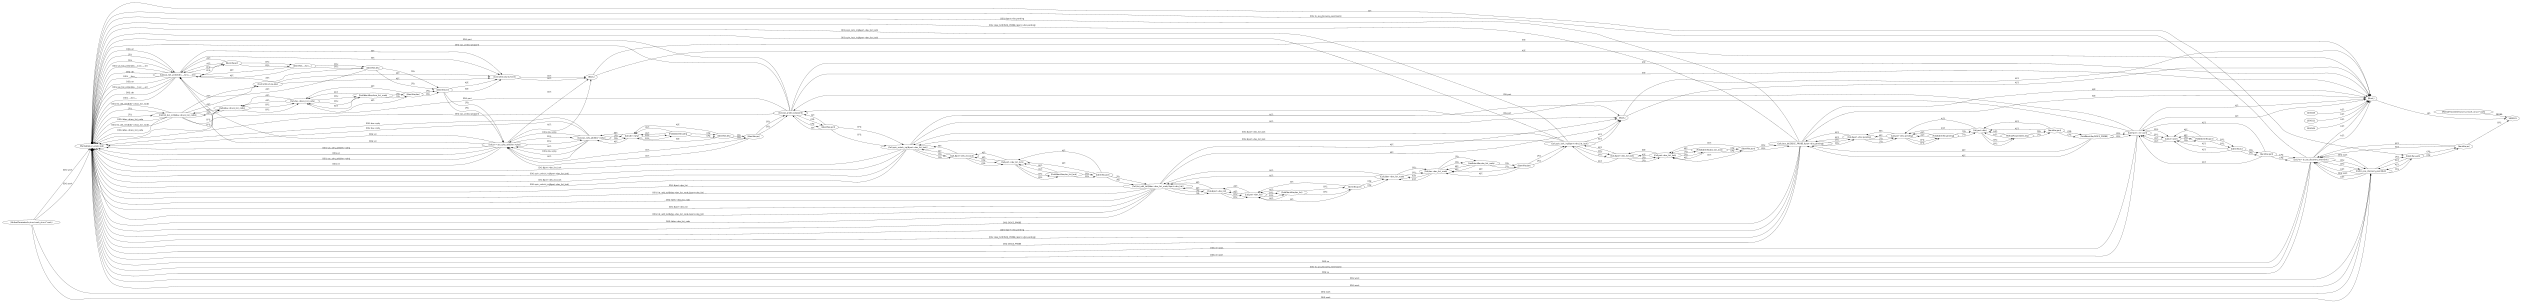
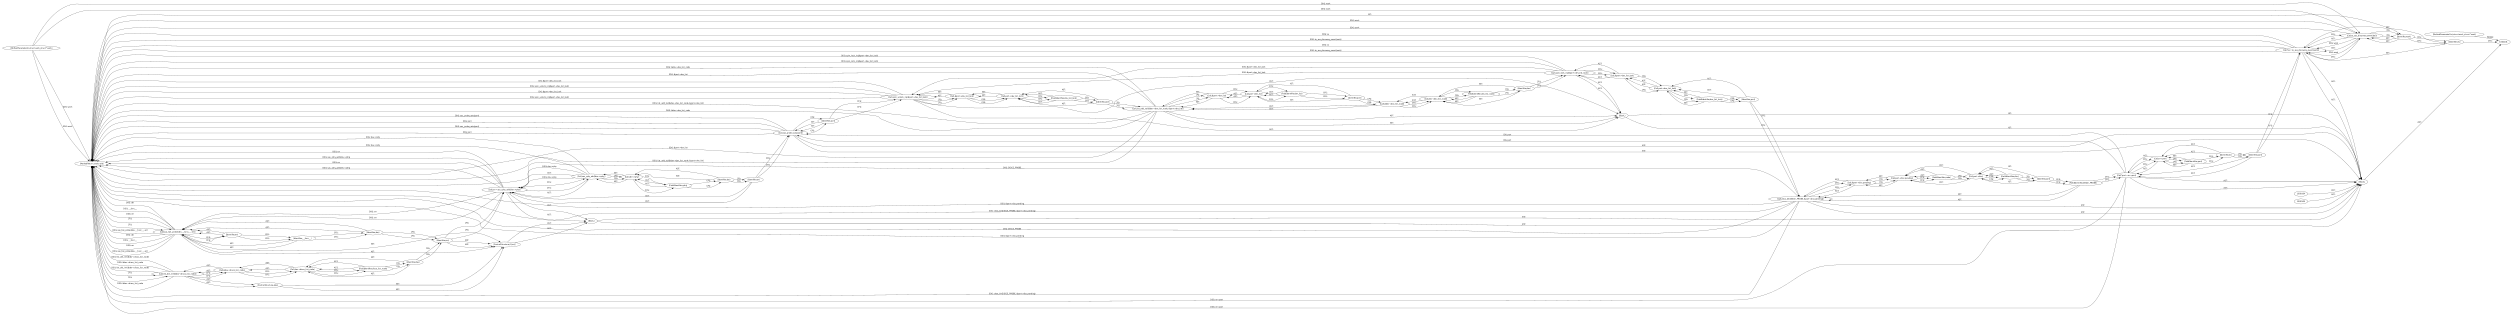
  digraph {
    fontname="IBM Plex Sans"
    rankdir=LR
    node [fontname="IBM Plex Sans"]
    edge [fontname="IBM Plex Sans"]
    n1 [label="(MethodReturn,static void)"]
    n2 [label="(Call,sas_fail_probe(dev, __func__, err))"]
    n3 [label="(Call,list_del_init(&dev->disco_list_node))"]
    n4 [label="(Identifier,work)"]
    n5 [label="(ControlStructure,if (err))"]
    n6 [label="(Identifier,err)"]
    n7 [label="(ControlStructure,else)"]
    n8 [label="(Call,&dev->disco_list_node)"]
    n9 [label="(MethodParameterIn,struct work_struct *work)"]
    n10 [label="(Call,to_sas_discovery_event(del))"]
-   n11 [label="(Call,*ev = to_sas_discovery_event(init))"]
+   n11 [label="(Call,*ev = to_sas_discovery_event(work))"]
    n12 [label="(MethodParameterOut,struct work_struct *work)"]
    1000101
    n14 [label="(Call,&port->dev_list_lock)"]
    n15 [label="(Call,port->dev_list_lock)"]
    n16 [label="(Call,spin_lock_irq(&port->dev_list_lock))"]
    n17 [label="(FieldIdentifier,dev_list_lock)"]
    n18 [label="(Call,spin_unlock_irq(&port->dev_list_lock))"]
    n19 [label="(Block,)"]
    n20 [label="(Identifier,port)"]
    n21 [label="(Call,clear_bit(DISCE_PROBE, &port->disc.pending))"]
    n22 [label="(Block,)"]
    n23 [label="(Call,&port->disc.pending)"]
    n24 [label="(Call,&port->dev_list_lock)"]
    n25 [label="(Call,&dev->dev_list_node)"]
    n26 [label="(Call,dev->dev_list_node)"]
    n27 [label="(Call,list_add_tail(&dev->dev_list_node, &port->dev_list))"]
    n28 [label="(FieldIdentifier,dev_list_node)"]
    n29 [label="(Call,&port->dev_list)"]
    n30 [label="(Identifier,dev)"]
    n31 [label="(Call,port->dev_list)"]
    n32 [label="(FieldIdentifier,dev_list)"]
    n33 [label="(Identifier,port)"]
    n34 [label="(Call,port->dev_list_lock)"]
    n35 [label="(FieldIdentifier,dev_list_lock)"]
    n36 [label="(Identifier,port)"]
    n37 [label="(Call,sas_probe_sata(port))"]
    n38 [label="(Identifier,port)"]
    n39 [label="(Block,)"]
    n40 [label="(Call,err = sas_rphy_add(dev->rphy))"]
    n41 [label="(Call,sas_rphy_add(dev->rphy))"]
    n42 [label="(Call,dev->rphy)"]
    n43 [label="(Identifier,err)"]
    n44 [label="(FieldIdentifier,rphy)"]
    n45 [label="(Identifier,dev)"]
    n46 [label="(Identifier,err)"]
    n47 [label="(Identifier,dev)"]
    n48 [label="(Identifier,__func__)"]
    n49 [label="(Call,dev->disco_list_node)"]
    n50 [label="(FieldIdentifier,disco_list_node)"]
    n51 [label="(Identifier,dev)"]
    n52 [label="(Identifier,ev)"]
    n53 [label="(Call,*port = ev->port)"]
    n54 [label="(Call,ev->port)"]
    n55 [label="(FieldIdentifier,port)"]
    n56 [label="(Identifier,port)"]
    n57 [label="(Identifier,ev)"]
    n58 [label="(Call,port->disc.pending)"]
    n59 [label="(FieldIdentifier,DISCE_PROBE)"]
-   n60 [label="(FieldIdentifier,pending)"]
+   n60 [label="(FieldIdentifier,node)"]
    n61 [label="(Call,port->disc)"]
-   n62 [label="(MethodParameterIn,disc)"]
+   n62 [label="(FieldIdentifier,disc)"]
    n63 [label="(Identifier,port)"]
    1000104
    1000105
-   1000111
    n1 -> n2 [label="CFG: "]
    n1 -> n2 [label="CFG: "]
    n1 -> n3 [label="CFG: "]
    n1 -> n3 [label="CFG: "]
    n1 -> n4 [label="AST: "]
    n2 -> n1 [label="DDG: sas_fail_probe(dev, __func__, err)"]
    n2 -> n1 [label="DDG: dev"]
    n2 -> n1 [label="DDG: __func__"]
    n2 -> n1 [label="DDG: err"]
    n2 -> n1 [label="DDG: sas_fail_probe(dev, __func__, err)"]
    n2 -> n1 [label="DDG: dev"]
    n2 -> n1 [label="DDG: __func__"]
    n2 -> n1 [label="DDG: err"]
    n2 -> n5 [label="AST: "]
    n2 -> n5 [label="AST: "]
    n2 -> n6 [label="CFG: "]
    n2 -> n6 [label="CFG: "]
    n3 -> n1 [label="DDG: &dev->disco_list_node"]
    n3 -> n1 [label="DDG: list_del_init(&dev->disco_list_node)"]
    n3 -> n1 [label="DDG: &dev->disco_list_node"]
    n3 -> n1 [label="DDG: list_del_init(&dev->disco_list_node)"]
    n3 -> n7 [label="AST: "]
    n3 -> n7 [label="AST: "]
    n3 -> n8 [label="CFG: "]
    n3 -> n8 [label="CFG: "]
    n4 -> n10 [label="AST: "]
    n4 -> n10 [label="AST: "]
    n4 -> n52 [label="CFG: "]
    n4 -> n52 [label="CFG: "]
    n5 -> n39 [label="AST: "]
    n5 -> n39 [label="AST: "]
    n6 -> n2 [label="AST: "]
    n6 -> n2 [label="AST: "]
    n6 -> n48 [label="CFG: "]
    n6 -> n48 [label="CFG: "]
    n7 -> n5 [label="AST: "]
    n7 -> n5 [label="AST: "]
    n8 -> n3 [label="AST: "]
    n8 -> n3 [label="AST: "]
    n8 -> n49 [label="CFG: "]
    n8 -> n49 [label="CFG: "]
    n9 -> n1 [label="DDG: work"]
    n9 -> n1 [label="DDG: work"]
    n9 -> n10 [label="DDG: work"]
    n9 -> n10 [label="DDG: work"]
    n10 -> n1 [label="DDG: work"]
    n10 -> n1 [label="DDG: work"]
    n10 -> n4 [label="CFG: "]
    n10 -> n4 [label="CFG: "]
    n10 -> n11 [label="AST: "]
    n10 -> n11 [label="DDG: work"]
    n10 -> n11 [label="AST: "]
    n10 -> n11 [label="DDG: work"]
    n11 -> n1 [label="DDG: ev"]
    n11 -> n1 [label="DDG: to_sas_discovery_event(work)"]
    n11 -> n1 [label="DDG: ev"]
    n11 -> n1 [label="DDG: to_sas_discovery_event(work)"]
    n11 -> n10 [label="CFG: "]
    n11 -> n10 [label="CFG: "]
    n11 -> n22 [label="AST: "]
    n11 -> n22 [label="AST: "]
    n12 -> 1000101 [label="PROBE: "]
    n14 -> n15 [label="CFG: "]
    n14 -> n15 [label="CFG: "]
    n14 -> n16 [label="AST: "]
    n14 -> n16 [label="AST: "]
    n15 -> n14 [label="AST: "]
    n15 -> n14 [label="AST: "]
    n15 -> n17 [label="CFG: "]
    n15 -> n17 [label="CFG: "]
    n16 -> n1 [label="DDG: spin_lock_irq(&port->dev_list_lock)"]
    n16 -> n1 [label="DDG: spin_lock_irq(&port->dev_list_lock)"]
    n16 -> n14 [label="CFG: "]
    n16 -> n14 [label="CFG: "]
    n16 -> n18 [label="DDG: &port->dev_list_lock"]
    n16 -> n18 [label="DDG: &port->dev_list_lock"]
    n16 -> n19 [label="AST: "]
    n16 -> n19 [label="AST: "]
    n17 -> n15 [label="AST: "]
    n17 -> n15 [label="AST: "]
    n17 -> n20 [label="CFG: "]
    n17 -> n20 [label="CFG: "]
    n18 -> n1 [label="DDG: &port->dev_list_lock"]
    n18 -> n1 [label="DDG: spin_unlock_irq(&port->dev_list_lock)"]
    n18 -> n1 [label="DDG: &port->dev_list_lock"]
    n18 -> n1 [label="DDG: spin_unlock_irq(&port->dev_list_lock)"]
    n18 -> n19 [label="AST: "]
    n18 -> n19 [label="AST: "]
    n18 -> n24 [label="CFG: "]
    n18 -> n24 [label="CFG: "]
    n19 -> n22 [label="AST: "]
    n19 -> n22 [label="AST: "]
    n20 -> n15 [label="AST: "]
    n20 -> n15 [label="AST: "]
    n20 -> n21 [label="CFG: "]
    n20 -> n21 [label="CFG: "]
    n21 -> n1 [label="DDG: DISCE_PROBE"]
    n21 -> n1 [label="DDG: &port->disc.pending"]
    n21 -> n1 [label="DDG: clear_bit(DISCE_PROBE, &port->disc.pending)"]
    n21 -> n1 [label="DDG: DISCE_PROBE"]
    n21 -> n1 [label="DDG: &port->disc.pending"]
    n21 -> n1 [label="DDG: clear_bit(DISCE_PROBE, &port->disc.pending)"]
    n21 -> n22 [label="AST: "]
    n21 -> n22 [label="AST: "]
    n21 -> n23 [label="CFG: "]
    n21 -> n23 [label="CFG: "]
    n22 -> 1000101 [label="AST: "]
    n23 -> n21 [label="AST: "]
    n23 -> n21 [label="AST: "]
    n23 -> n58 [label="CFG: "]
    n23 -> n58 [label="CFG: "]
    n24 -> n18 [label="AST: "]
    n24 -> n18 [label="AST: "]
    n24 -> n34 [label="CFG: "]
    n24 -> n34 [label="CFG: "]
    n25 -> n26 [label="CFG: "]
    n25 -> n26 [label="CFG: "]
    n25 -> n27 [label="AST: "]
    n25 -> n27 [label="AST: "]
    n26 -> n25 [label="AST: "]
    n26 -> n25 [label="AST: "]
    n26 -> n28 [label="CFG: "]
    n26 -> n28 [label="CFG: "]
    n27 -> n1 [label="DDG: list_add_tail(&dev->dev_list_node, &port->dev_list)"]
    n27 -> n1 [label="DDG: &dev->dev_list_node"]
    n27 -> n1 [label="DDG: &port->dev_list"]
    n27 -> n1 [label="DDG: list_add_tail(&dev->dev_list_node, &port->dev_list)"]
    n27 -> n1 [label="DDG: &dev->dev_list_node"]
    n27 -> n1 [label="DDG: &port->dev_list"]
    n27 -> n19 [label="AST: "]
    n27 -> n19 [label="AST: "]
    n27 -> n29 [label="CFG: "]
    n27 -> n29 [label="CFG: "]
    n28 -> n26 [label="AST: "]
    n28 -> n26 [label="AST: "]
    n28 -> n30 [label="CFG: "]
    n28 -> n30 [label="CFG: "]
    n29 -> n27 [label="AST: "]
    n29 -> n27 [label="AST: "]
    n29 -> n31 [label="CFG: "]
    n29 -> n31 [label="CFG: "]
    n30 -> n16 [label="CFG: "]
    n30 -> n16 [label="CFG: "]
    n30 -> n26 [label="AST: "]
    n30 -> n26 [label="AST: "]
    n31 -> n29 [label="AST: "]
    n31 -> n29 [label="AST: "]
    n31 -> n32 [label="CFG: "]
    n31 -> n32 [label="CFG: "]
    n32 -> n31 [label="AST: "]
    n32 -> n31 [label="AST: "]
    n32 -> n33 [label="CFG: "]
    n32 -> n33 [label="CFG: "]
    n33 -> n25 [label="CFG: "]
    n33 -> n25 [label="CFG: "]
    n33 -> n31 [label="AST: "]
    n33 -> n31 [label="AST: "]
    n34 -> n24 [label="AST: "]
    n34 -> n24 [label="AST: "]
    n34 -> n35 [label="CFG: "]
    n34 -> n35 [label="CFG: "]
    n35 -> n34 [label="AST: "]
    n35 -> n34 [label="AST: "]
    n35 -> n36 [label="CFG: "]
    n35 -> n36 [label="CFG: "]
    n36 -> n27 [label="CFG: "]
    n36 -> n27 [label="CFG: "]
    n36 -> n34 [label="AST: "]
    n36 -> n34 [label="AST: "]
    n37 -> n1 [label="DDG: sas_probe_sata(port)"]
    n37 -> n1 [label="DDG: port"]
    n37 -> n1 [label="DDG: sas_probe_sata(port)"]
    n37 -> n1 [label="DDG: port"]
    n37 -> n22 [label="AST: "]
    n37 -> n22 [label="AST: "]
    n37 -> n38 [label="CFG: "]
    n37 -> n38 [label="CFG: "]
    n38 -> n18 [label="CFG: "]
    n38 -> n18 [label="CFG: "]
    n38 -> n37 [label="AST: "]
    n38 -> n37 [label="AST: "]
    n39 -> n22 [label="AST: "]
    n39 -> n22 [label="AST: "]
    n40 -> n1 [label="DDG: err"]
    n40 -> n1 [label="DDG: sas_rphy_add(dev->rphy)"]
    n40 -> n1 [label="DDG: err"]
    n40 -> n1 [label="DDG: sas_rphy_add(dev->rphy)"]
    n40 -> n2 [label="DDG: err"]
    n40 -> n2 [label="DDG: err"]
    n40 -> n39 [label="AST: "]
    n40 -> n39 [label="AST: "]
    n40 -> n41 [label="CFG: "]
    n40 -> n41 [label="CFG: "]
    n41 -> n1 [label="DDG: dev->rphy"]
    n41 -> n1 [label="DDG: dev->rphy"]
    n41 -> n40 [label="AST: "]
    n41 -> n40 [label="DDG: dev->rphy"]
    n41 -> n40 [label="AST: "]
    n41 -> n40 [label="DDG: dev->rphy"]
    n41 -> n42 [label="CFG: "]
    n41 -> n42 [label="CFG: "]
    n42 -> n41 [label="AST: "]
    n42 -> n41 [label="AST: "]
    n42 -> n44 [label="CFG: "]
    n42 -> n44 [label="CFG: "]
    n43 -> n37 [label="CFG: "]
    n43 -> n37 [label="CFG: "]
    n43 -> n40 [label="AST: "]
    n43 -> n40 [label="AST: "]
    n44 -> n42 [label="AST: "]
    n44 -> n42 [label="AST: "]
    n44 -> n45 [label="CFG: "]
    n44 -> n45 [label="CFG: "]
    n45 -> n42 [label="AST: "]
    n45 -> n42 [label="AST: "]
    n45 -> n43 [label="CFG: "]
    n45 -> n43 [label="CFG: "]
    n46 -> n5 [label="AST: "]
    n46 -> n5 [label="AST: "]
    n46 -> n40 [label="CFG: "]
    n46 -> n40 [label="CFG: "]
    n47 -> n2 [label="AST: "]
    n47 -> n2 [label="AST: "]
    n47 -> n46 [label="CFG: "]
    n47 -> n46 [label="CFG: "]
    n48 -> n2 [label="AST: "]
    n48 -> n2 [label="AST: "]
    n48 -> n47 [label="CFG: "]
    n48 -> n47 [label="CFG: "]
    n49 -> n8 [label="AST: "]
    n49 -> n8 [label="AST: "]
    n49 -> n50 [label="CFG: "]
    n49 -> n50 [label="CFG: "]
    n50 -> n49 [label="AST: "]
    n50 -> n49 [label="AST: "]
    n50 -> n51 [label="CFG: "]
    n50 -> n51 [label="CFG: "]
    n51 -> n46 [label="CFG: "]
    n51 -> n46 [label="CFG: "]
    n51 -> n49 [label="AST: "]
    n51 -> n49 [label="AST: "]
    n52 -> n11 [label="AST: "]
    n52 -> n11 [label="AST: "]
    n52 -> 1000101 [label="CFG: "]
    n53 -> n1 [label="DDG: ev->port"]
    n53 -> n1 [label="DDG: ev->port"]
    n53 -> n22 [label="AST: "]
    n53 -> n22 [label="AST: "]
    n53 -> n37 [label="DDG: port"]
    n53 -> n37 [label="DDG: port"]
    n53 -> n54 [label="CFG: "]
    n53 -> n54 [label="CFG: "]
    n54 -> n53 [label="AST: "]
    n54 -> n53 [label="AST: "]
    n54 -> n55 [label="CFG: "]
    n54 -> n55 [label="CFG: "]
    n55 -> n54 [label="AST: "]
    n55 -> n54 [label="AST: "]
    n55 -> n57 [label="CFG: "]
    n55 -> n57 [label="CFG: "]
    n56 -> n11 [label="CFG: "]
    n56 -> n11 [label="CFG: "]
    n56 -> n53 [label="AST: "]
    n56 -> n53 [label="AST: "]
    n57 -> n54 [label="AST: "]
    n57 -> n54 [label="AST: "]
    n57 -> n56 [label="CFG: "]
    n57 -> n56 [label="CFG: "]
    n58 -> n23 [label="AST: "]
    n58 -> n23 [label="AST: "]
    n58 -> n60 [label="CFG: "]
    n58 -> n60 [label="CFG: "]
    n59 -> n21 [label="AST: "]
    n59 -> n21 [label="AST: "]
    n59 -> n53 [label="CFG: "]
    n59 -> n53 [label="CFG: "]
    n60 -> n58 [label="AST: "]
    n60 -> n58 [label="AST: "]
    n60 -> n61 [label="CFG: "]
    n60 -> n61 [label="CFG: "]
    n61 -> n58 [label="AST: "]
    n61 -> n58 [label="AST: "]
    n61 -> n62 [label="CFG: "]
    n61 -> n62 [label="CFG: "]
    n62 -> n61 [label="AST: "]
    n62 -> n61 [label="AST: "]
    n62 -> n63 [label="CFG: "]
    n62 -> n63 [label="CFG: "]
    n63 -> n59 [label="CFG: "]
    n63 -> n59 [label="CFG: "]
    n63 -> n61 [label="AST: "]
    n63 -> n61 [label="AST: "]
    1000104 -> n22 [label="AST: "]
    1000105 -> n22 [label="AST: "]
-   1000111 -> n22 [label="AST: "]
  }
